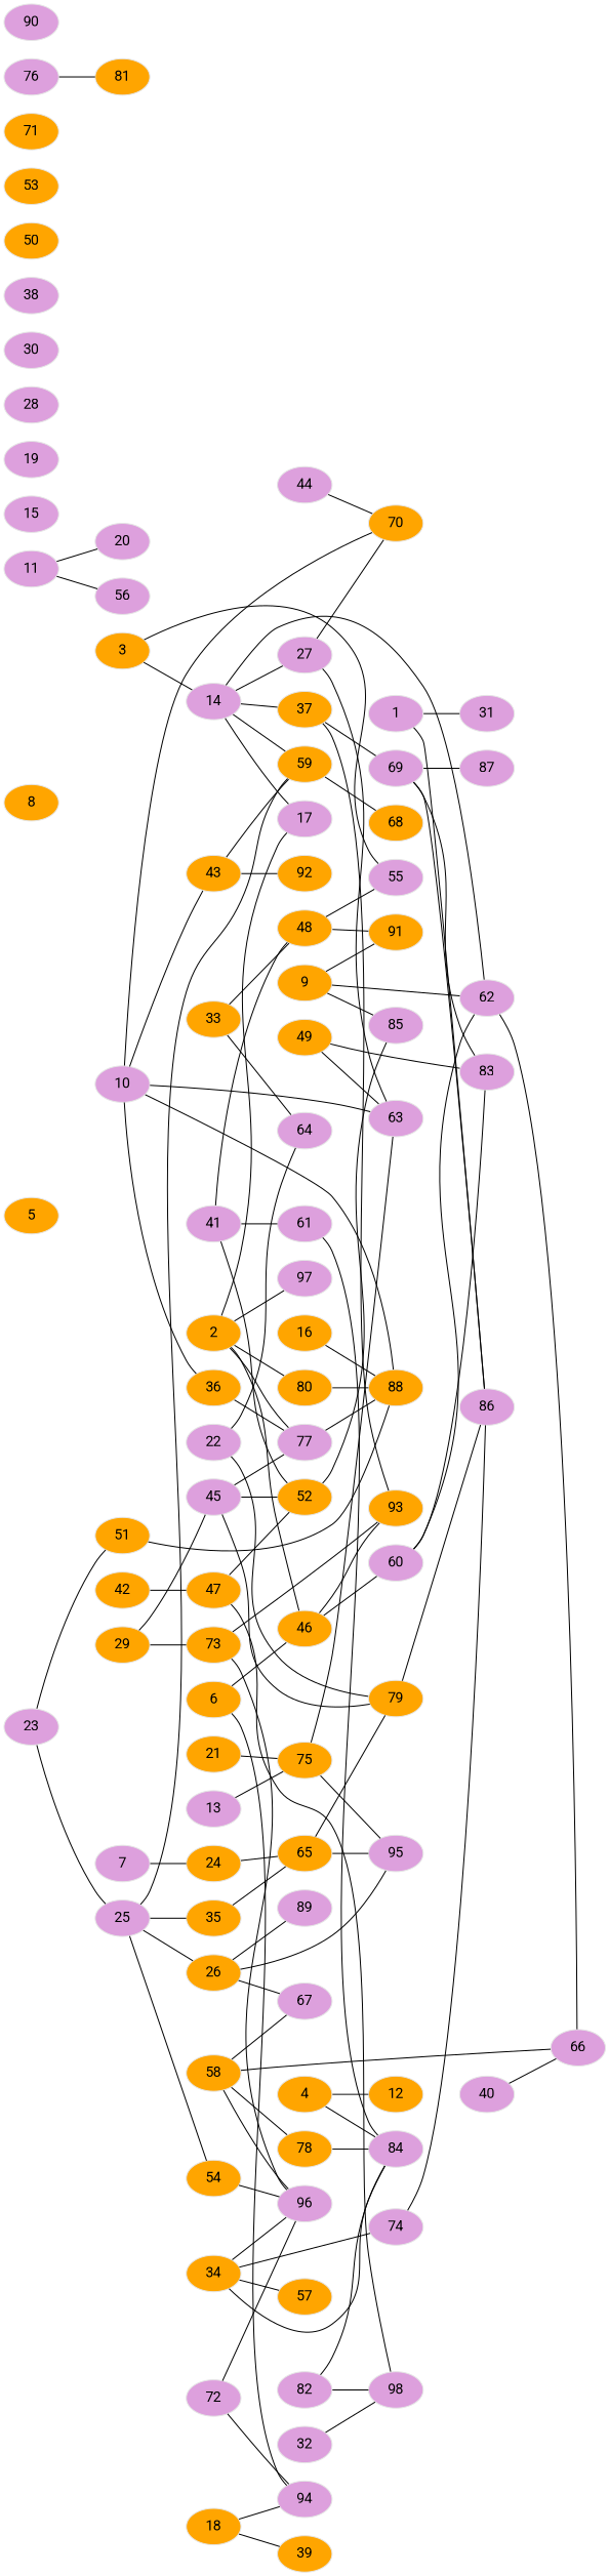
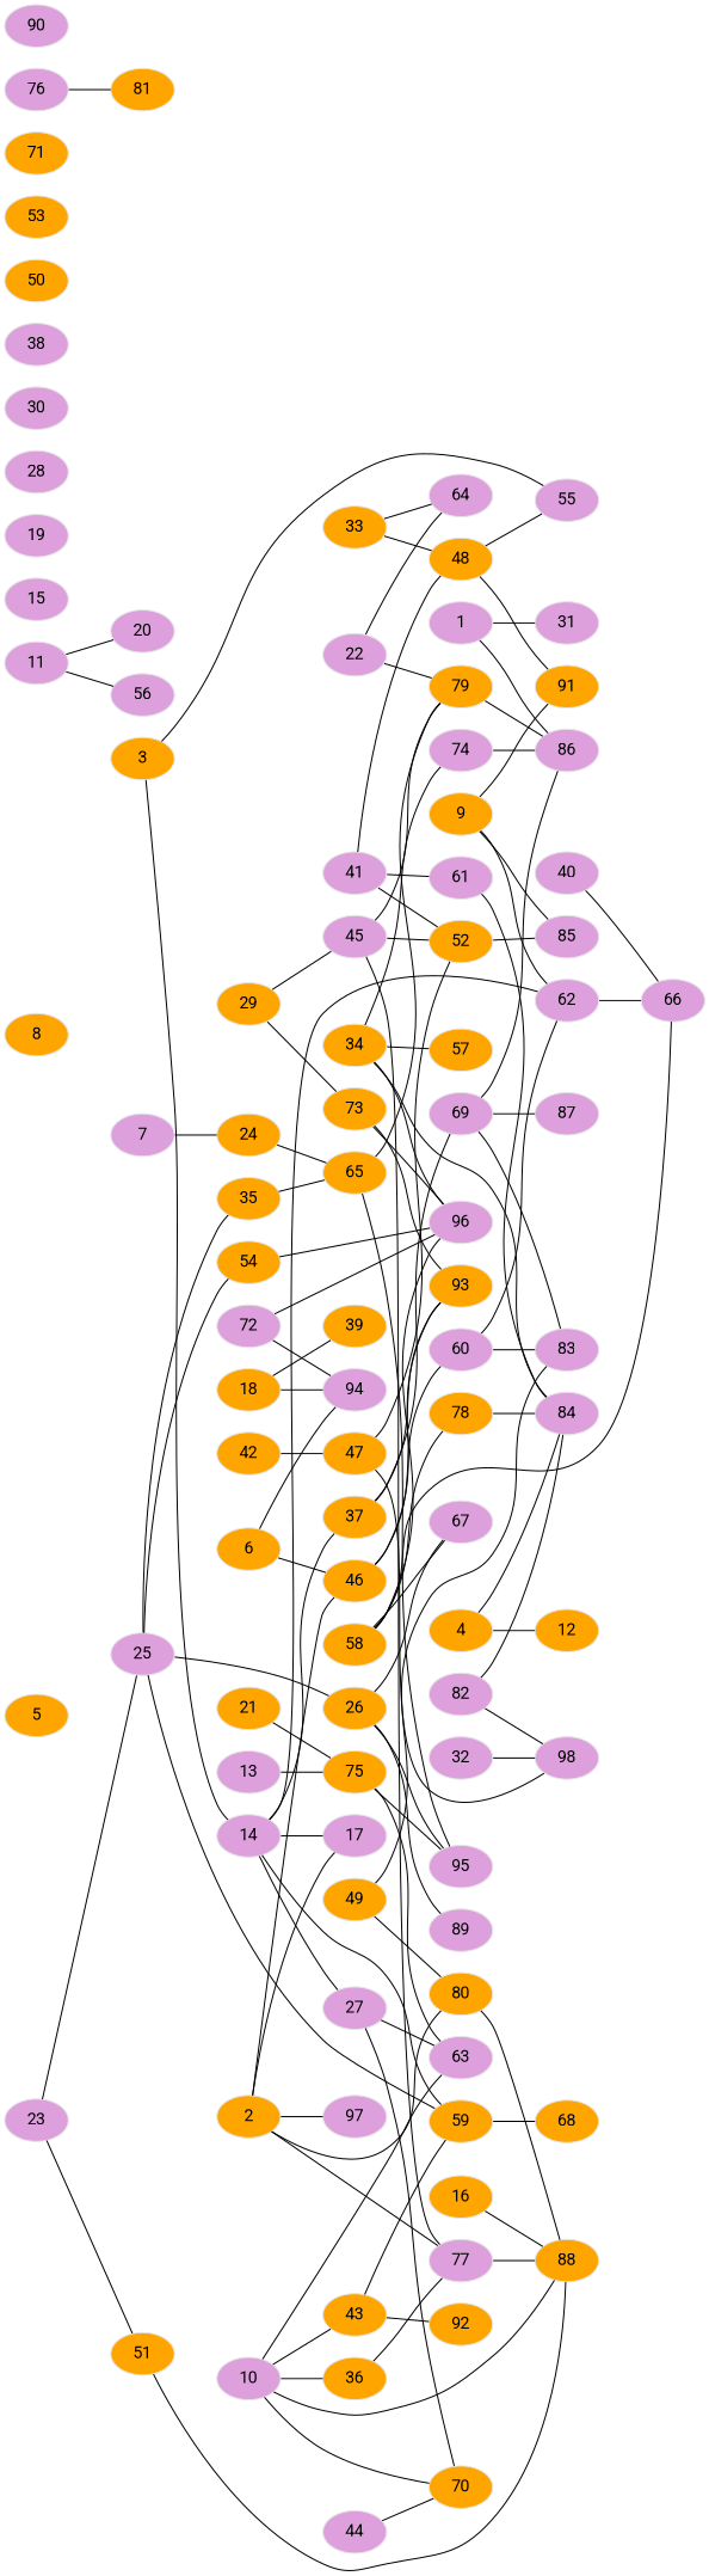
  graph {
    fontname=Roboto
    rankdir=LR
    node [color=gray90 fillcolor=plum fontname=Roboto style=filled]
    edge [fontname=Roboto]
    1
    31
    86
    2 [fillcolor=orange]
    17
    46 [fillcolor=orange]
    77
    80 [fillcolor=orange]
    97
    93 [fillcolor=orange]
    60
    88 [fillcolor=orange]
    3 [fillcolor=orange]
    14
    55
    62
    27
    37 [fillcolor=orange]
    59 [fillcolor=orange]
    4 [fillcolor=orange]
    12 [fillcolor=orange]
    84
    5 [fillcolor=orange]
    6 [fillcolor=orange]
    94
    24 [fillcolor=orange]
    7
    65 [fillcolor=orange]
    8 [fillcolor=orange]
    9 [fillcolor=orange]
    85
    91 [fillcolor=orange]
    66
    36 [fillcolor=orange]
    10
    43 [fillcolor=orange]
    63
    70 [fillcolor=orange]
    92 [fillcolor=orange]
    11
    20
    56
    75 [fillcolor=orange]
    13
    95
    69
    68 [fillcolor=orange]
    15
    16 [fillcolor=orange]
    18 [fillcolor=orange]
    39 [fillcolor=orange]
    19
    21 [fillcolor=orange]
    22
    64
    79 [fillcolor=orange]
    23
    25
    51 [fillcolor=orange]
    26 [fillcolor=orange]
    35 [fillcolor=orange]
    54 [fillcolor=orange]
    67
    89
    96
    28
    29 [fillcolor=orange]
    45
    73 [fillcolor=orange]
    52 [fillcolor=orange]
    30
    32
    98
    33 [fillcolor=orange]
    48 [fillcolor=orange]
    34 [fillcolor=orange]
    57 [fillcolor=orange]
    74
    83
    87
    38
    40
    41
    61
    42 [fillcolor=orange]
    47 [fillcolor=orange]
    44
    49 [fillcolor=orange]
    50 [fillcolor=orange]
    53 [fillcolor=orange]
    58 [fillcolor=orange]
    78 [fillcolor=orange]
    71 [fillcolor=orange]
    72
    81 [fillcolor=orange]
    76
    82
    90
    1 -- 31
    1 -- 86
    2 -- 17
    2 -- 46
    2 -- 77
    2 -- 80
    2 -- 97
    46 -- 93
    46 -- 60
    77 -- 88
    80 -- 88
    60 -- 62
    60 -- 83
    3 -- 14
    3 -- 55
    14 -- 17
    14 -- 62
    14 -- 27
    14 -- 37
    14 -- 59
    62 -- 66
    27 -- 63
    27 -- 70
    37 -- 93
    37 -- 69
    59 -- 68
    4 -- 12
    4 -- 84
    6 -- 46
    6 -- 94
    24 -- 65
    7 -- 24
    65 -- 95
    65 -- 79
    9 -- 62
    9 -- 85
    9 -- 91
    36 -- 77
    10 -- 88
    10 -- 36
    10 -- 43
    10 -- 63
    10 -- 70
    43 -- 59
    43 -- 92
    11 -- 20
    11 -- 56
    75 -- 63
    75 -- 95
    13 -- 75
    69 -- 86
    69 -- 83
    69 -- 87
    16 -- 88
    18 -- 94
    18 -- 39
    21 -- 75
    22 -- 64
    22 -- 79
    79 -- 86
    23 -- 25
    23 -- 51
    25 -- 59
    25 -- 26
    25 -- 35
    25 -- 54
    51 -- 88
    26 -- 95
    26 -- 67
    26 -- 89
    35 -- 65
    54 -- 96
    29 -- 45
    29 -- 73
    45 -- 77
    45 -- 79
    45 -- 52
    73 -- 93
    73 -- 96
    52 -- 85
    32 -- 98
    33 -- 64
    33 -- 48
    48 -- 55
    48 -- 91
    34 -- 84
    34 -- 96
    34 -- 57
    34 -- 74
    74 -- 86
    40 -- 66
    41 -- 52
    41 -- 48
    41 -- 61
    61 -- 84
    42 -- 47
    47 -- 52
    47 -- 98
    44 -- 70
-   49 -- 63
+   49 -- 80
    49 -- 83
    58 -- 66
    58 -- 67
    58 -- 96
    58 -- 78
    78 -- 84
    72 -- 94
    72 -- 96
    76 -- 81
    82 -- 84
    82 -- 98
  }
